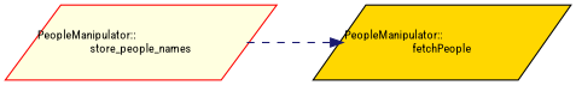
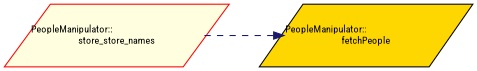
  digraph {
    rankdir=RL
    fontname="Roboto Condensed"
    node [fontname="Roboto Condensed" fontsize=10 shape=parallelogram style=filled]
    n1 [color=black fillcolor=gold fontcolor=black height=0.2 label="PeopleManipulator::\lfetchPeople" width=0.4]
-   n2 [color=red fillcolor=lightyellow height=0.2 label="PeopleManipulator::\lstore_people_names" width=0.4]
+   n2 [color=red fillcolor=lightyellow height=0.2 label="PeopleManipulator::\lstore_store_names" width=0.4]
    n1 -> n2 [color=midnightblue dir=back fontname="Roboto Condensed" fontsize=10 labelfontname=Helvetica labelfontsize=10 style=dashed]
  }
